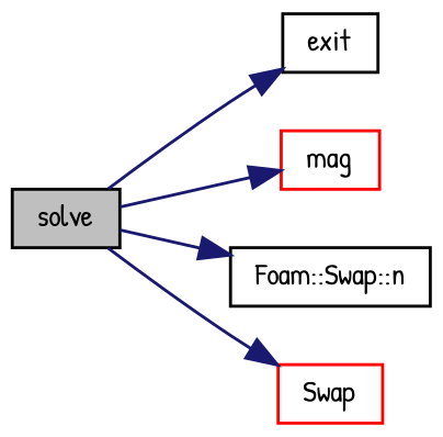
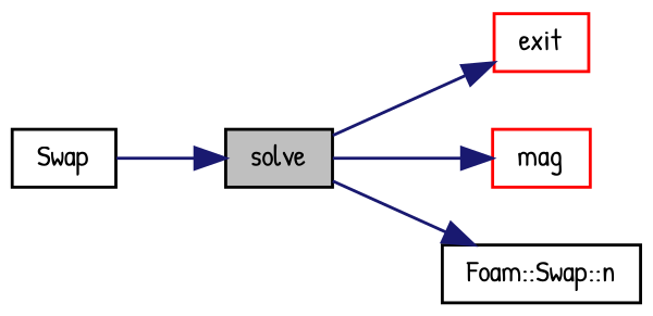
  digraph {
    fontname="Patrick Hand"
    rankdir=LR
    node [color=red fontname="Patrick Hand" fontsize=10 shape=record]
    edge [color=midnightblue fontname="Patrick Hand" fontsize=10 labelfontname=Helvetica labelfontsize=10 style=solid]
    n1 [color=black fillcolor=grey75 fontcolor=black height=0.2 label=solve style=filled width=0.4]
-   n2 [color=black height=0.2 label=exit width=0.4]
+   n2 [height=0.2 label=exit width=0.4]
    n3 [height=0.2 label=mag width=0.4]
    n4 [color=black height=0.2 label="Foam::Swap::n" width=0.4]
-   n5 [height=0.2 label=Swap width=0.4]
+   n5 [color=black height=0.2 label=Swap width=0.4]
    n1 -> n2
    n1 -> n3
    n1 -> n4
-   n1 -> n5
+   n5 -> n1
  }
